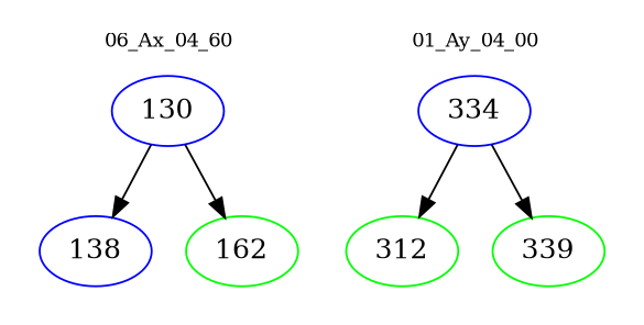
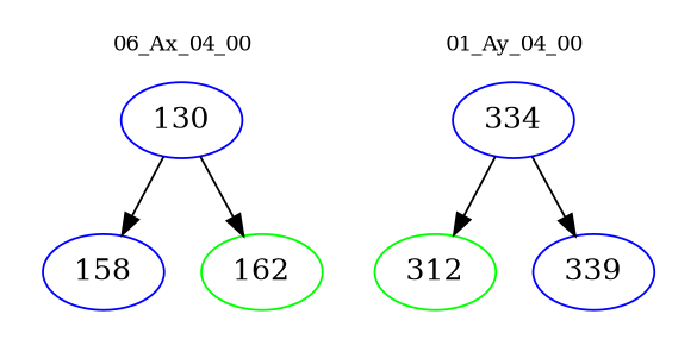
  digraph {
    node [color=blue]
    edge [color=black]
    n1 [label=130]
-   n2 [label=138]
+   n2 [label=158]
    n3 [color=green label=162]
    n4 [label=334]
    n5 [color=green label=312]
-   n6 [color=green label=339]
+   n6 [label=339]
    subgraph cluster_1 {
      color=white
      fontsize=10
-     label="06_Ax_04_60"
+     label="06_Ax_04_00"
      n1
      n2
      n3
    }
    subgraph cluster_2 {
      color=white
      fontsize=10
      label="01_Ay_04_00"
      n4
      n5
      n6
    }
    n1 -> n2
    n1 -> n3
    n4 -> n5
    n4 -> n6
  }
